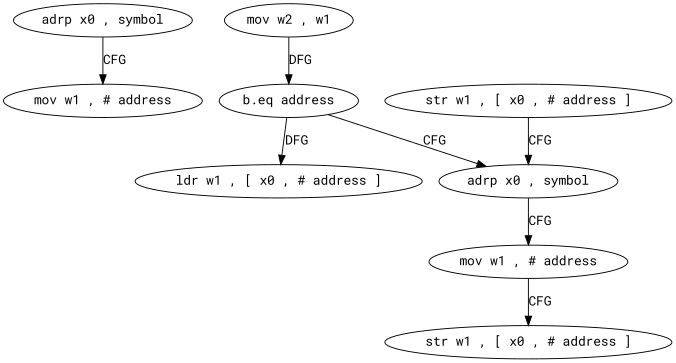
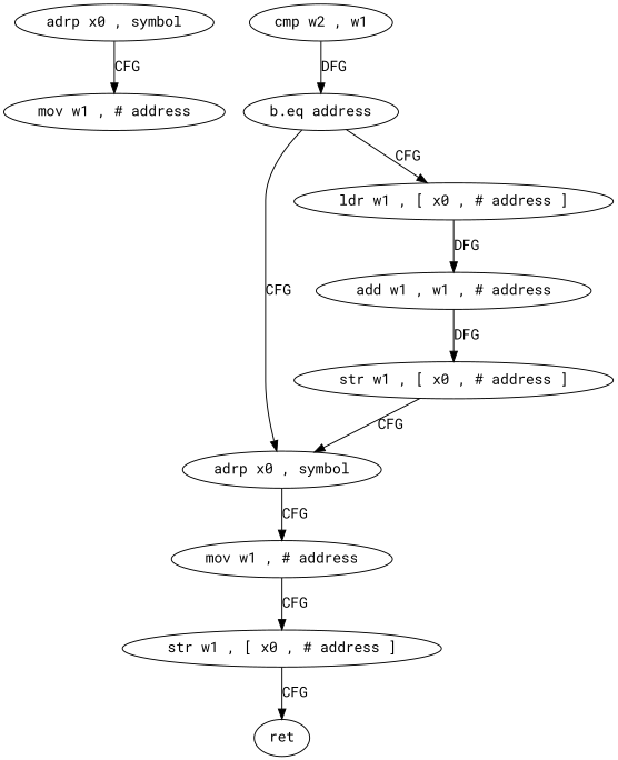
  digraph {
    fontname="Roboto Mono"
    node [fontname="Roboto Mono"]
    edge [fontname="Roboto Mono"]
    n1 [label="adrp x0 , symbol"]
    n2 [label="mov w1 , # address"]
-   n3 [label="mov w2 , w1"]
+   n3 [label="cmp w2 , w1"]
    n4 [label="b.eq address"]
    n5 [label="adrp x0 , symbol"]
    n6 [label="ldr w1 , [ x0 , # address ]"]
    n7 [label="mov w1 , # address"]
+   n8 [label="add w1 , w1 , # address"]
    n9 [label="str w1 , [ x0 , # address ]"]
    n10 [label="str w1 , [ x0 , # address ]"]
+   n11 [label=ret]
    n1 -> n2 [label=CFG]
    n3 -> n4 [label=DFG]
    n4 -> n5 [label=CFG]
-   n4 -> n6 [label=DFG]
+   n4 -> n6 [label=CFG]
    n5 -> n7 [label=CFG]
+   n6 -> n8 [label=DFG]
    n7 -> n9 [label=CFG]
+   n8 -> n10 [label=DFG]
+   n9 -> n11 [label=CFG]
    n10 -> n5 [label=CFG]
  }
